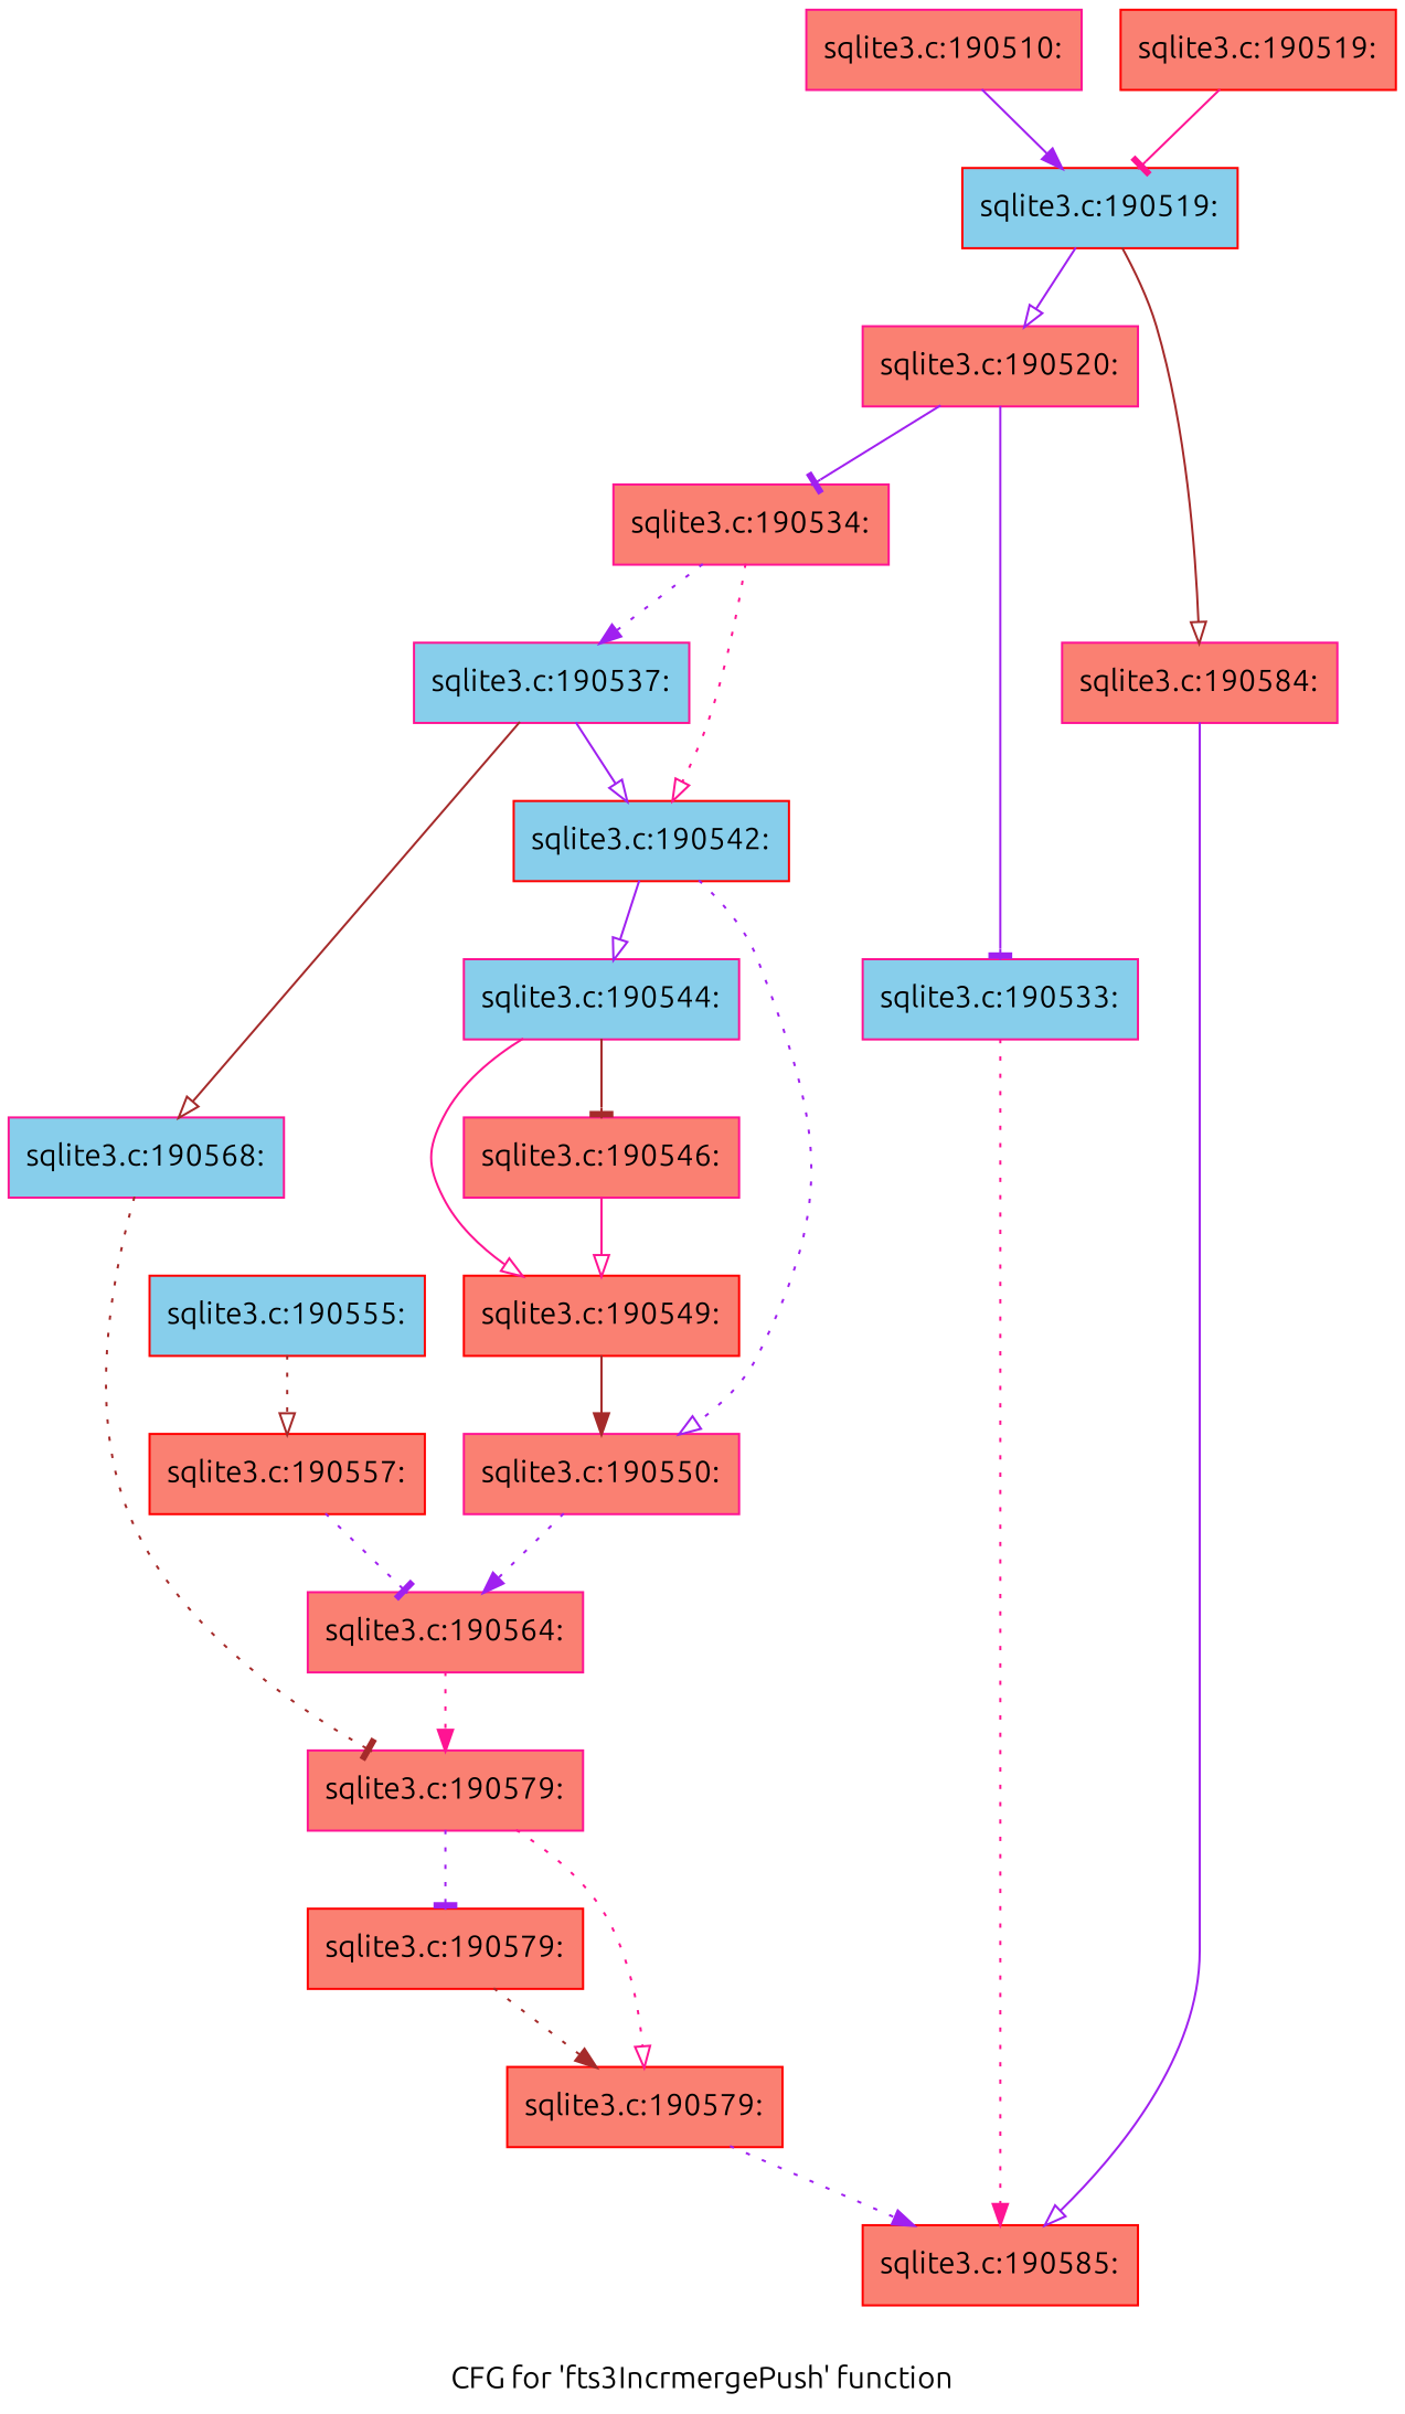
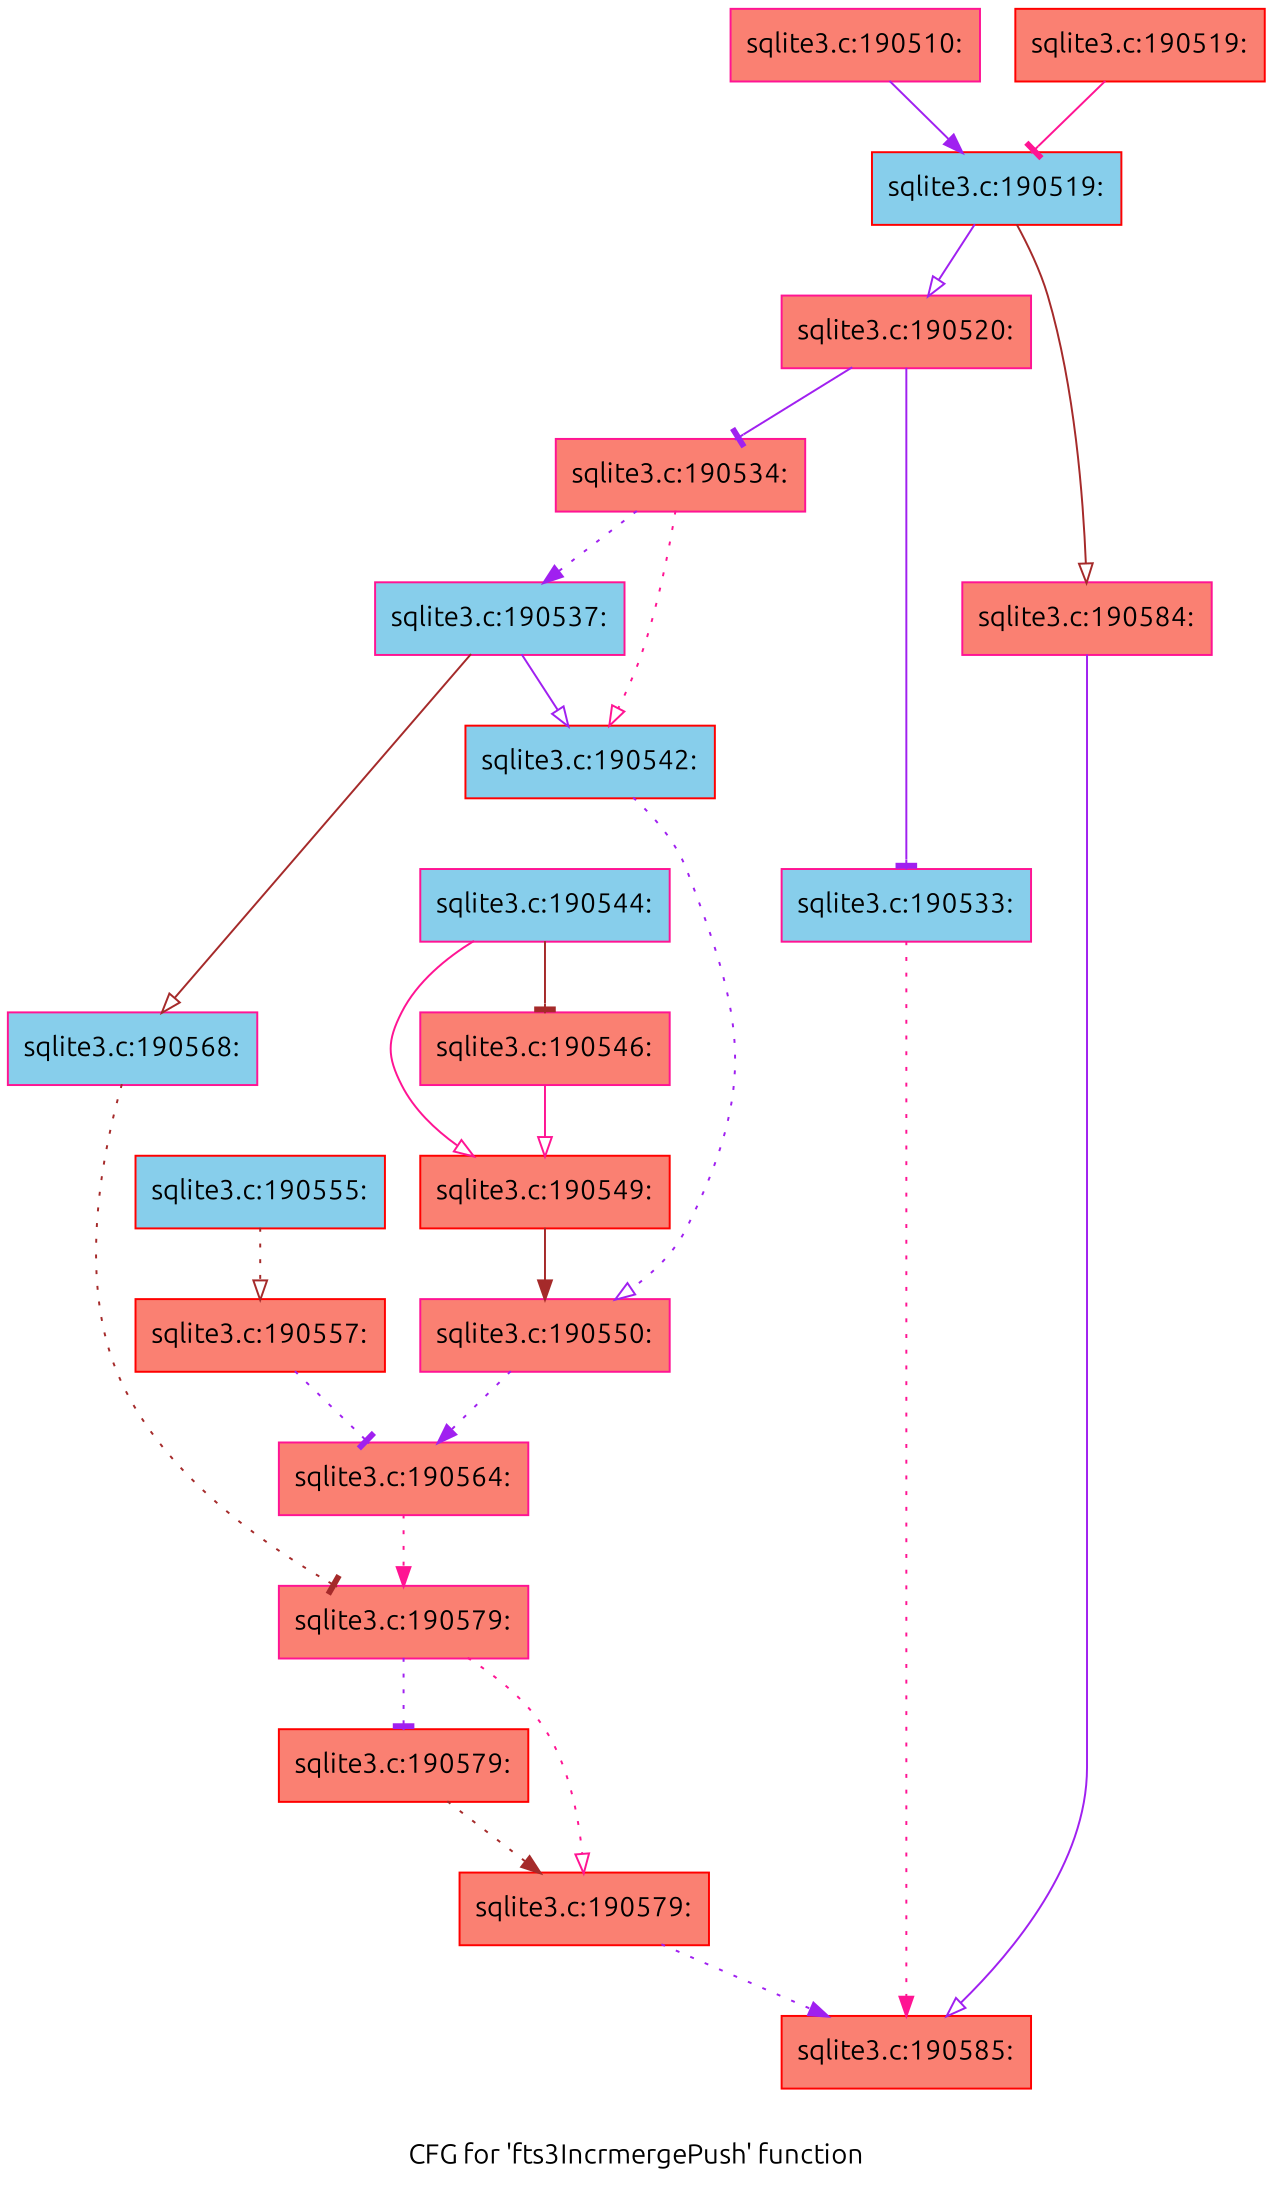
  digraph {
    fontname=Ubuntu
    label="CFG for 'fts3IncrmergePush' function"
    node [color=deeppink fillcolor=salmon fontname=Ubuntu shape=record style=filled]
    edge [arrowhead=onormal color=purple fontname=Ubuntu style=solid]
    n1 [label="{sqlite3.c:190510:}"]
    n2 [color=red fillcolor=skyblue label="{sqlite3.c:190519:}"]
    n3 [label="{sqlite3.c:190520:}"]
    n4 [label="{sqlite3.c:190584:}"]
    n5 [fillcolor=skyblue label="{sqlite3.c:190533:}"]
    n6 [label="{sqlite3.c:190534:}"]
    n7 [color=red label="{sqlite3.c:190585:}"]
    n8 [color=red fillcolor=skyblue label="{sqlite3.c:190542:}"]
    n9 [fillcolor=skyblue label="{sqlite3.c:190537:}"]
    n10 [fillcolor=skyblue label="{sqlite3.c:190544:}"]
    n11 [label="{sqlite3.c:190550:}"]
    n12 [fillcolor=skyblue label="{sqlite3.c:190568:}"]
    n13 [label="{sqlite3.c:190546:}"]
    n14 [color=red label="{sqlite3.c:190549:}"]
    n15 [label="{sqlite3.c:190564:}"]
    n16 [label="{sqlite3.c:190579:}"]
    n17 [color=red label="{sqlite3.c:190579:}"]
    n18 [color=red label="{sqlite3.c:190579:}"]
    n19 [color=red fillcolor=skyblue label="{sqlite3.c:190555:}"]
    n20 [color=red label="{sqlite3.c:190557:}"]
    n21 [color=red label="{sqlite3.c:190519:}"]
    n1 -> n2 [arrowhead=normal]
    n2 -> n3
    n2 -> n4 [color=brown]
    n3 -> n5 [arrowhead=tee]
    n3 -> n6 [arrowhead=tee]
    n4 -> n7
    n5 -> n7 [arrowhead=normal color=deeppink style=dotted]
    n6 -> n8 [color=deeppink style=dotted]
    n6 -> n9 [arrowhead=normal style=dotted]
-   n8 -> n10
    n8 -> n11 [style=dotted]
    n9 -> n8
    n9 -> n12 [color=brown]
    n10 -> n13 [arrowhead=tee color=brown]
    n10 -> n14 [color=deeppink]
    n11 -> n15 [arrowhead=normal style=dotted]
    n12 -> n16 [arrowhead=tee color=brown style=dotted]
    n13 -> n14 [color=deeppink]
    n14 -> n11 [arrowhead=normal color=brown]
    n15 -> n16 [arrowhead=normal color=deeppink style=dotted]
    n16 -> n17 [color=deeppink style=dotted]
    n16 -> n18 [arrowhead=tee style=dotted]
    n17 -> n7 [arrowhead=normal style=dotted]
    n18 -> n17 [arrowhead=normal color=brown style=dotted]
    n19 -> n20 [color=brown style=dotted]
    n20 -> n15 [arrowhead=tee style=dotted]
    n21 -> n2 [arrowhead=tee color=deeppink]
  }
